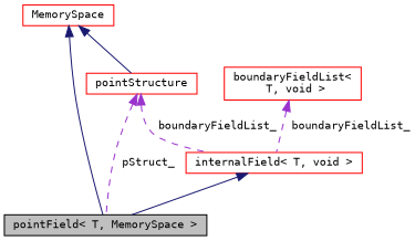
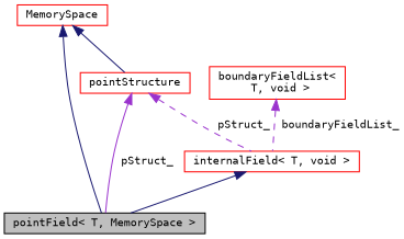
  digraph {
    fontname="DejaVu Sans Mono"
    node [color=red fillcolor=white fontname="DejaVu Sans Mono" fontsize=10 shape=record style=filled]
    edge [color=midnightblue dir=back fontname="DejaVu Sans Mono" fontsize=10 labelfontname=Helvetica labelfontsize=10 style=solid]
    n1 [color=black fillcolor=grey75 fontcolor=black height=0.2 label="pointField\< T, MemorySpace \>" width=0.4]
    n2 [height=0.2 label=MemorySpace width=0.4]
    n3 [height=0.2 label=pointStructure width=0.4]
    n4 [height=0.2 label="internalField\< T, void \>" width=0.4]
    n5 [height=0.2 label="boundaryFieldList\<\l T, void \>" width=0.4]
    n2 -> n1
    n2 -> n3
-   n3 -> n1 [color=darkorchid3 label=" pStruct_" style=dashed]
-   n3 -> n4 [color=darkorchid3 label=" boundaryFieldList_" style=dashed]
+   n3 -> n1 [color=darkorchid3 label=" pStruct_"]
+   n3 -> n4 [color=darkorchid3 label=" pStruct_" style=dashed]
    n4 -> n1
    n5 -> n4 [color=darkorchid3 label=" boundaryFieldList_" style=dashed]
  }
